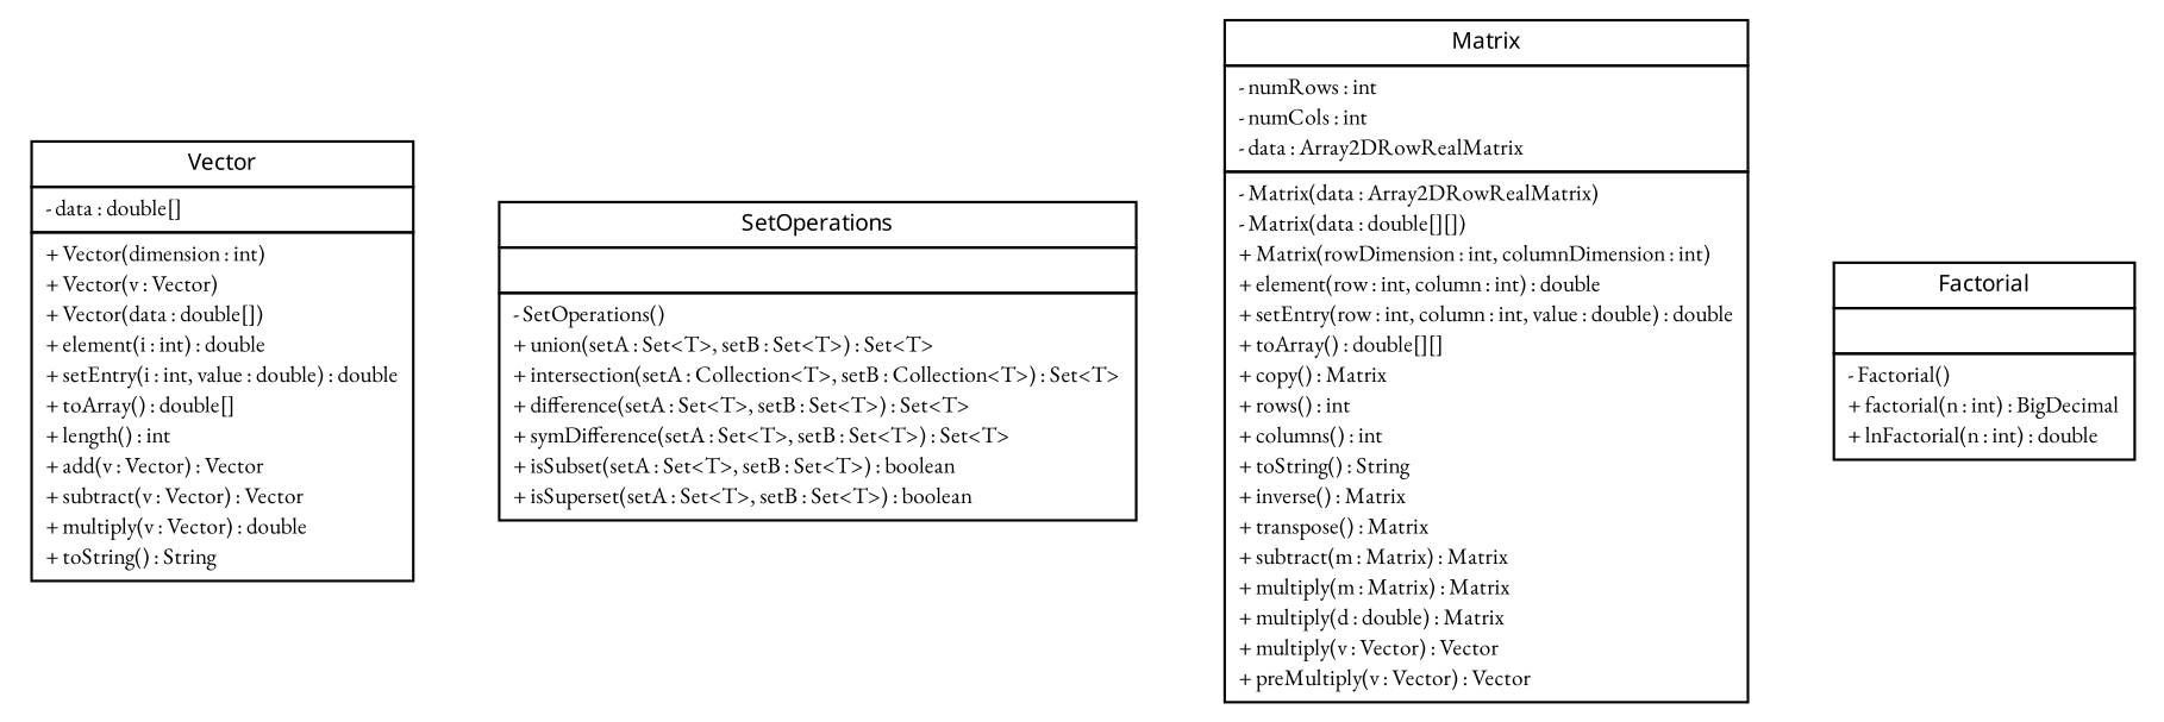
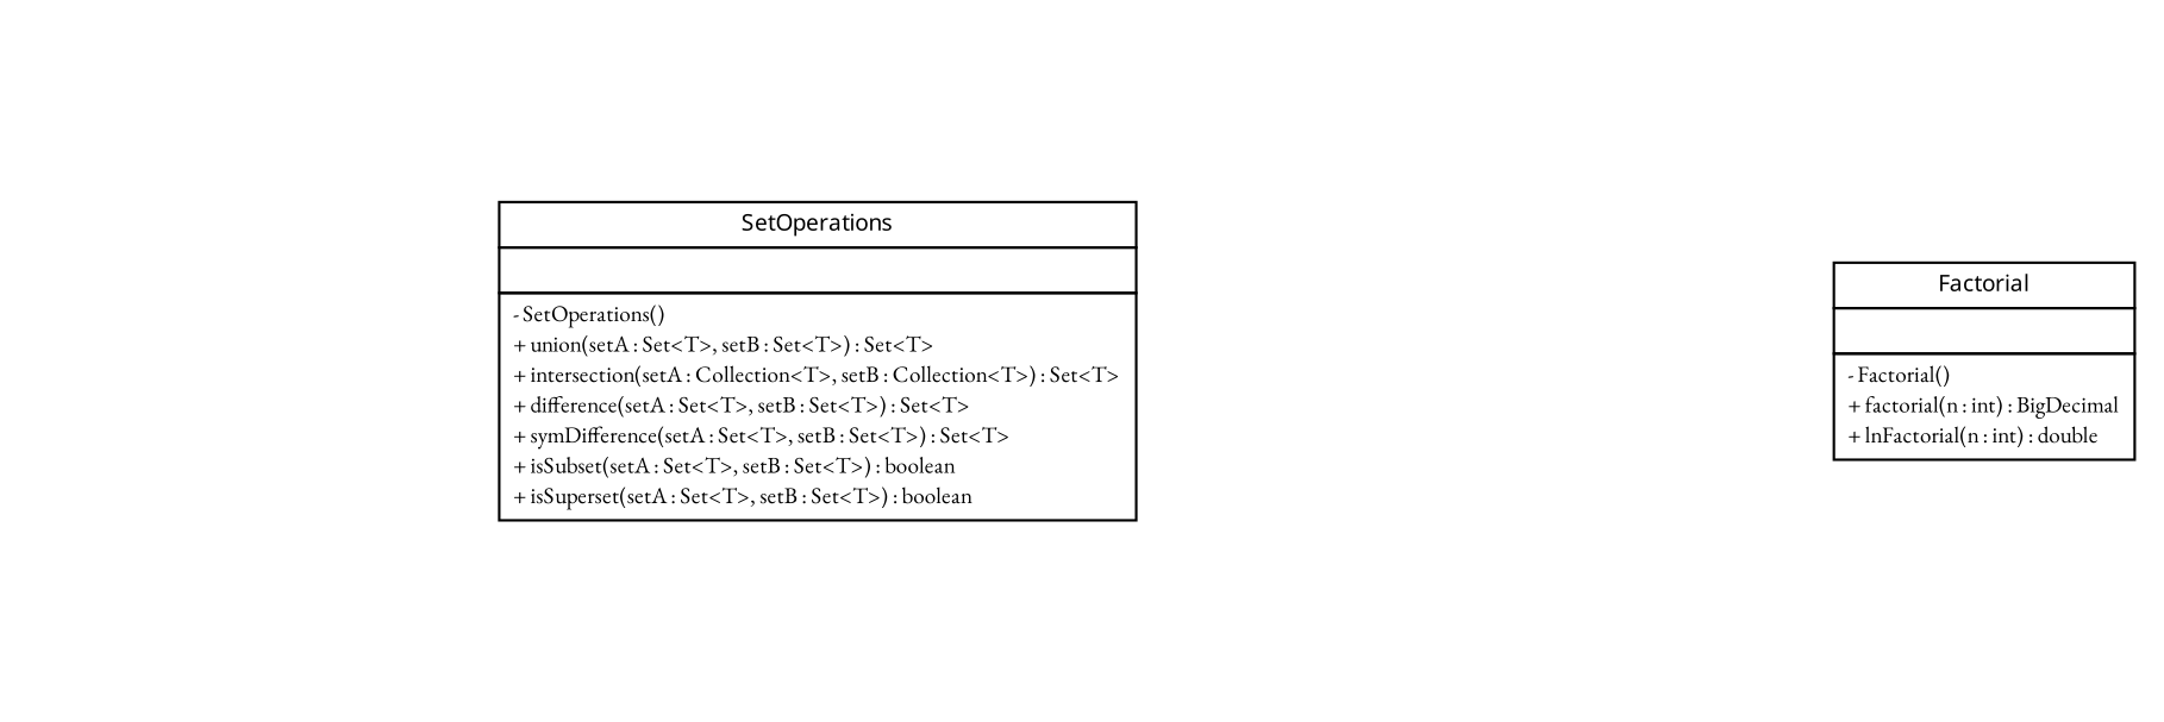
  digraph {
    nodesep=0.25
    ranksep=0.5
    fontname="EB Garamond"
    node [fontcolor=black fontname="EB Garamond" fontsize=9.0 shape=plaintext]
-   n1 [label=<<table title="broadwick.math.Vector" border="0" cellborder="1" cellspacing="0" cellpadding="2" port="p" href="./Vector.html"> 		<tr><td><table border="0" cellspacing="0" cellpadding="1"> <tr><td align="center" balign="center"><font face="Trebuchet MS"> Vector </font></td></tr> 		</table></td></tr> 		<tr><td><table border="0" cellspacing="0" cellpadding="1"> <tr><td align="left" balign="left"> - data : double[] </td></tr> 		</table></td></tr> 		<tr><td><table border="0" cellspacing="0" cellpadding="1"> <tr><td align="left" balign="left"> + Vector(dimension : int) </td></tr> <tr><td align="left" balign="left"> + Vector(v : Vector) </td></tr> <tr><td align="left" balign="left"> + Vector(data : double[]) </td></tr> <tr><td align="left" balign="left"> + element(i : int) : double </td></tr> <tr><td align="left" balign="left"> + setEntry(i : int, value : double) : double </td></tr> <tr><td align="left" balign="left"> + toArray() : double[] </td></tr> <tr><td align="left" balign="left"> + length() : int </td></tr> <tr><td align="left" balign="left"> + add(v : Vector) : Vector </td></tr> <tr><td align="left" balign="left"> + subtract(v : Vector) : Vector </td></tr> <tr><td align="left" balign="left"> + multiply(v : Vector) : double </td></tr> <tr><td align="left" balign="left"> + toString() : String </td></tr> 		</table></td></tr> 		</table>>]
    n2 [label=<<table title="broadwick.math.SetOperations" border="0" cellborder="1" cellspacing="0" cellpadding="2" port="p" href="./SetOperations.html"> 		<tr><td><table border="0" cellspacing="0" cellpadding="1"> <tr><td align="center" balign="center"><font face="Trebuchet MS"> SetOperations </font></td></tr> 		</table></td></tr> 		<tr><td><table border="0" cellspacing="0" cellpadding="1"> <tr><td align="left" balign="left">  </td></tr> 		</table></td></tr> 		<tr><td><table border="0" cellspacing="0" cellpadding="1"> <tr><td align="left" balign="left"> - SetOperations() </td></tr> <tr><td align="left" balign="left"> + union(setA : Set&lt;T&gt;, setB : Set&lt;T&gt;) : Set&lt;T&gt; </td></tr> <tr><td align="left" balign="left"> + intersection(setA : Collection&lt;T&gt;, setB : Collection&lt;T&gt;) : Set&lt;T&gt; </td></tr> <tr><td align="left" balign="left"> + difference(setA : Set&lt;T&gt;, setB : Set&lt;T&gt;) : Set&lt;T&gt; </td></tr> <tr><td align="left" balign="left"> + symDifference(setA : Set&lt;T&gt;, setB : Set&lt;T&gt;) : Set&lt;T&gt; </td></tr> <tr><td align="left" balign="left"> + isSubset(setA : Set&lt;T&gt;, setB : Set&lt;T&gt;) : boolean </td></tr> <tr><td align="left" balign="left"> + isSuperset(setA : Set&lt;T&gt;, setB : Set&lt;T&gt;) : boolean </td></tr> 		</table></td></tr> 		</table>>]
-   n3 [label=<<table title="broadwick.math.Matrix" border="0" cellborder="1" cellspacing="0" cellpadding="2" port="p" href="./Matrix.html"> 		<tr><td><table border="0" cellspacing="0" cellpadding="1"> <tr><td align="center" balign="center"><font face="Trebuchet MS"> Matrix </font></td></tr> 		</table></td></tr> 		<tr><td><table border="0" cellspacing="0" cellpadding="1"> <tr><td align="left" balign="left"> - numRows : int </td></tr> <tr><td align="left" balign="left"> - numCols : int </td></tr> <tr><td align="left" balign="left"> - data : Array2DRowRealMatrix </td></tr> 		</table></td></tr> 		<tr><td><table border="0" cellspacing="0" cellpadding="1"> <tr><td align="left" balign="left"> - Matrix(data : Array2DRowRealMatrix) </td></tr> <tr><td align="left" balign="left"> - Matrix(data : double[][]) </td></tr> <tr><td align="left" balign="left"> + Matrix(rowDimension : int, columnDimension : int) </td></tr> <tr><td align="left" balign="left"> + element(row : int, column : int) : double </td></tr> <tr><td align="left" balign="left"> + setEntry(row : int, column : int, value : double) : double </td></tr> <tr><td align="left" balign="left"> + toArray() : double[][] </td></tr> <tr><td align="left" balign="left"> + copy() : Matrix </td></tr> <tr><td align="left" balign="left"> + rows() : int </td></tr> <tr><td align="left" balign="left"> + columns() : int </td></tr> <tr><td align="left" balign="left"> + toString() : String </td></tr> <tr><td align="left" balign="left"> + inverse() : Matrix </td></tr> <tr><td align="left" balign="left"> + transpose() : Matrix </td></tr> <tr><td align="left" balign="left"> + subtract(m : Matrix) : Matrix </td></tr> <tr><td align="left" balign="left"> + multiply(m : Matrix) : Matrix </td></tr> <tr><td align="left" balign="left"> + multiply(d : double) : Matrix </td></tr> <tr><td align="left" balign="left"> + multiply(v : Vector) : Vector </td></tr> <tr><td align="left" balign="left"> + preMultiply(v : Vector) : Vector </td></tr> 		</table></td></tr> 		</table>>]
    n4 [label=<<table title="broadwick.math.Factorial" border="0" cellborder="1" cellspacing="0" cellpadding="2" port="p" href="./Factorial.html"> 		<tr><td><table border="0" cellspacing="0" cellpadding="1"> <tr><td align="center" balign="center"><font face="Trebuchet MS"> Factorial </font></td></tr> 		</table></td></tr> 		<tr><td><table border="0" cellspacing="0" cellpadding="1"> <tr><td align="left" balign="left">  </td></tr> 		</table></td></tr> 		<tr><td><table border="0" cellspacing="0" cellpadding="1"> <tr><td align="left" balign="left"> - Factorial() </td></tr> <tr><td align="left" balign="left"> + factorial(n : int) : BigDecimal </td></tr> <tr><td align="left" balign="left"> + lnFactorial(n : int) : double </td></tr> 		</table></td></tr> 		</table>>]
  }
